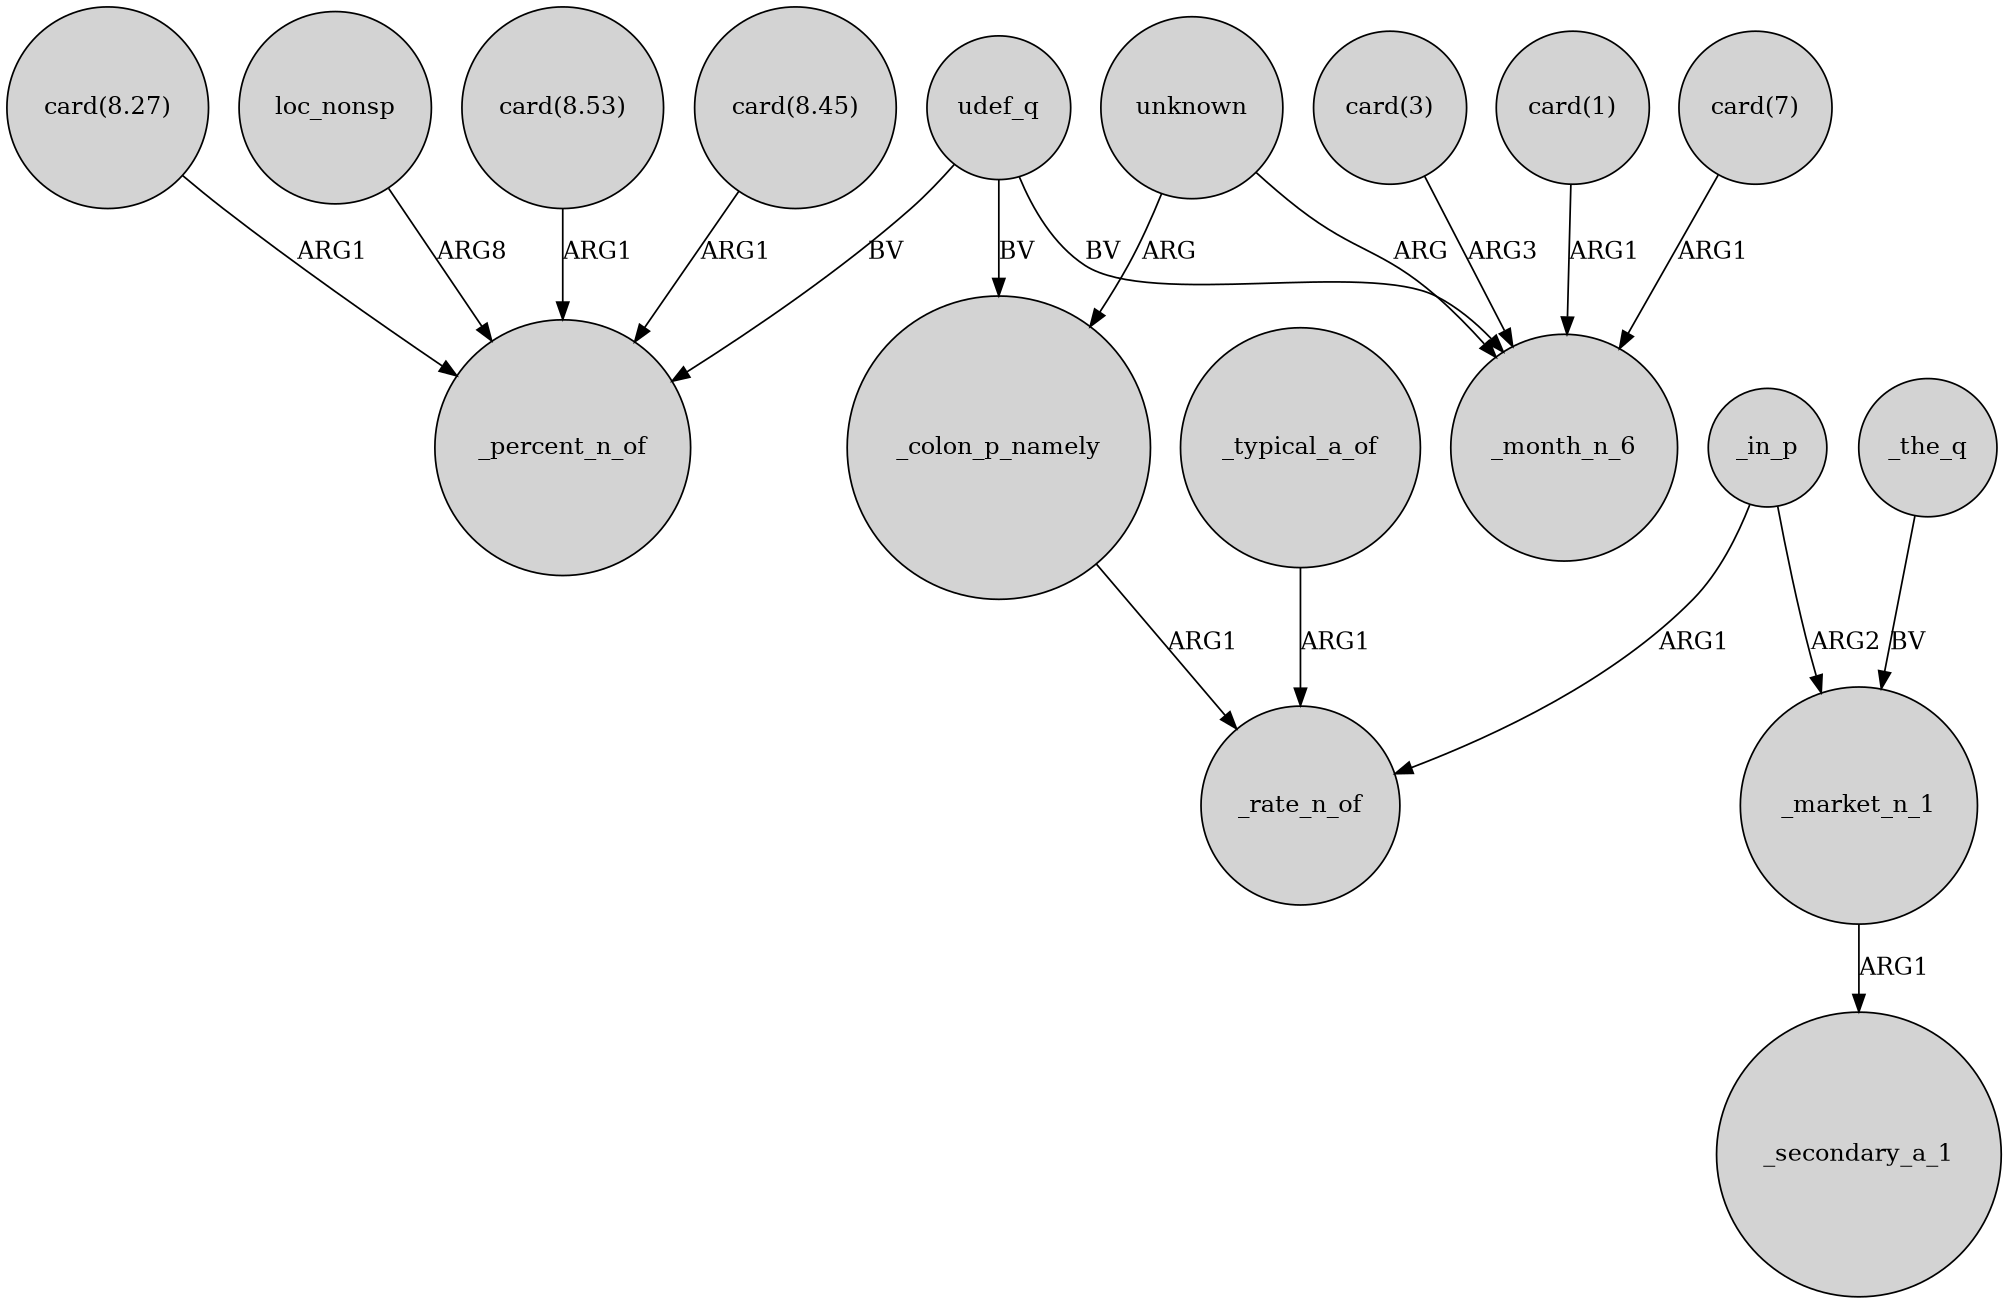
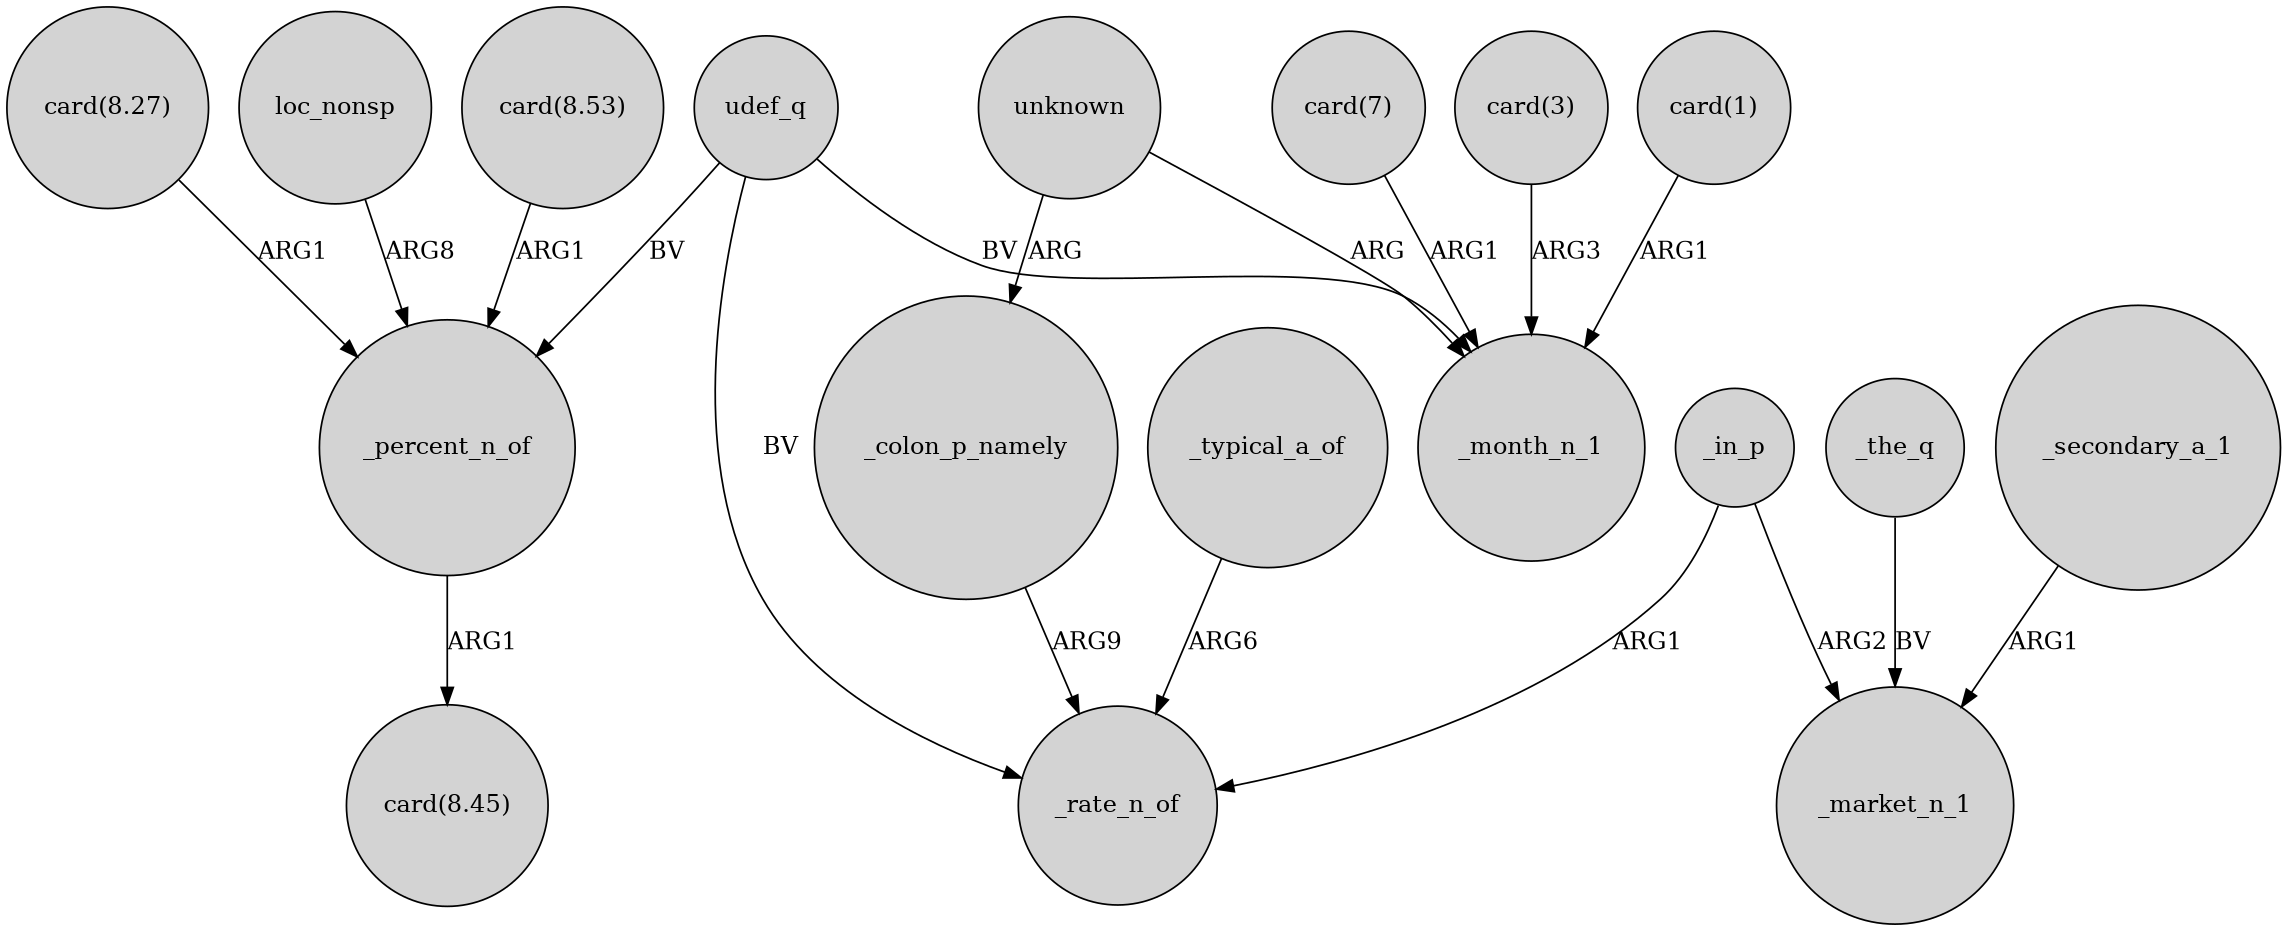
  digraph {
    node [shape=circle style=filled]
    _in_p
    _rate_n_of
    _market_n_1
    "card(8.27)"
    _percent_n_of
    udef_q
-   _month_n_1 [label=_month_n_6]
+   _month_n_1
    _secondary_a_1
    unknown
    _colon_p_namely
    _typical_a_of
    loc_nonsp
    _the_q
    n14 [label="card(7)"]
    "card(8.53)"
    "card(8.45)"
    "card(3)"
    "card(1)"
    _in_p -> _rate_n_of [label=ARG1]
    _in_p -> _market_n_1 [label=ARG2]
    "card(8.27)" -> _percent_n_of [label=ARG1]
-   udef_q -> _colon_p_namely [label=BV]
+   udef_q -> _rate_n_of [label=BV]
    udef_q -> _percent_n_of [label=BV]
    udef_q -> _month_n_1 [label=BV]
-   _market_n_1 -> _secondary_a_1 [label=ARG1]
+   _secondary_a_1 -> _market_n_1 [label=ARG1]
    unknown -> _month_n_1 [label=ARG]
    unknown -> _colon_p_namely [label=ARG]
-   _colon_p_namely -> _rate_n_of [label=ARG1]
-   _typical_a_of -> _rate_n_of [label=ARG1]
+   _colon_p_namely -> _rate_n_of [label=ARG9]
+   _typical_a_of -> _rate_n_of [label=ARG6]
    loc_nonsp -> _percent_n_of [label=ARG8]
    _the_q -> _market_n_1 [label=BV]
    n14 -> _month_n_1 [label=ARG1]
    "card(8.53)" -> _percent_n_of [label=ARG1]
-   "card(8.45)" -> _percent_n_of [label=ARG1]
+   _percent_n_of -> "card(8.45)" [label=ARG1]
    "card(3)" -> _month_n_1 [label=ARG3]
    "card(1)" -> _month_n_1 [label=ARG1]
  }
